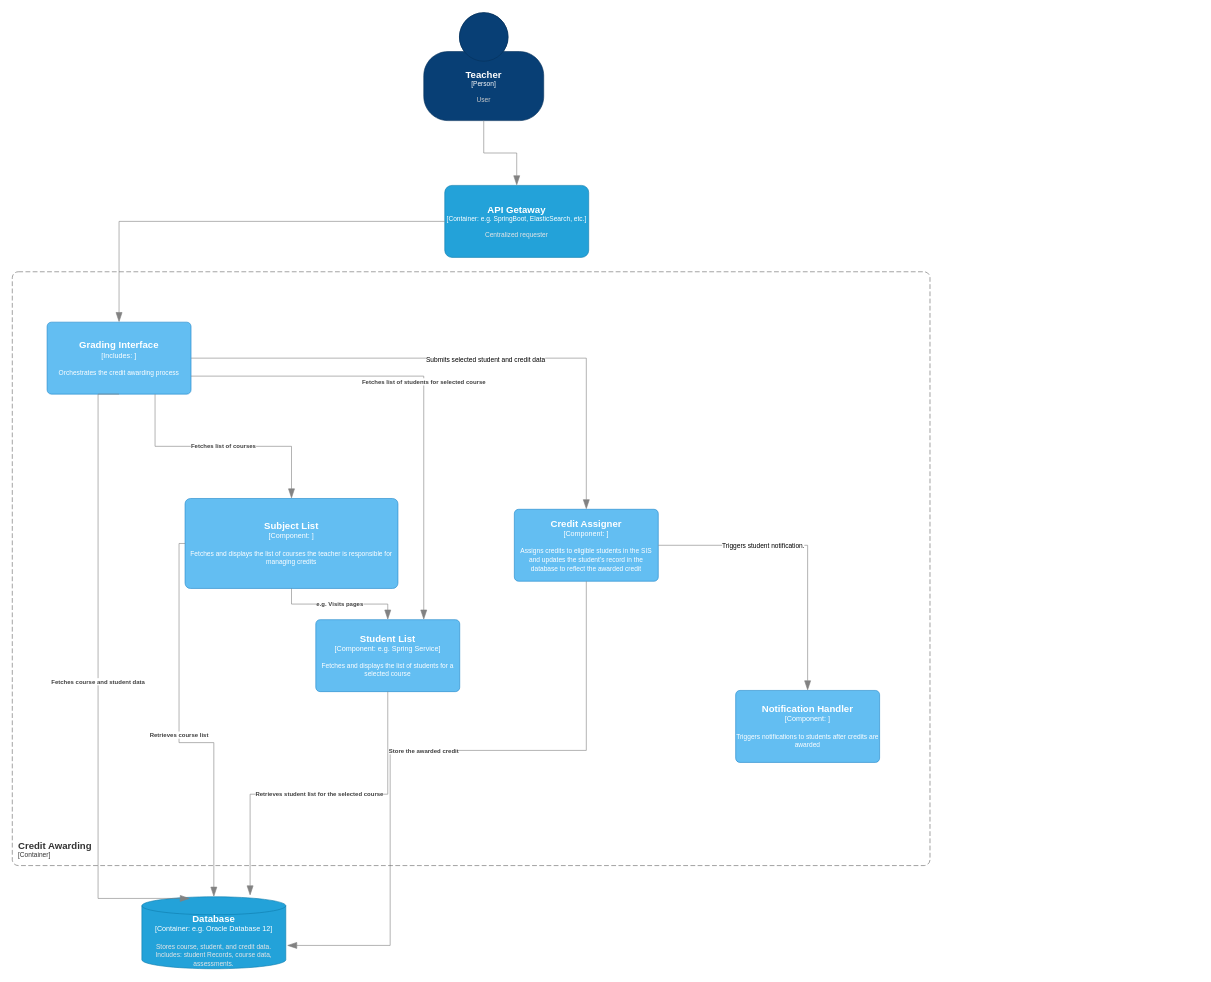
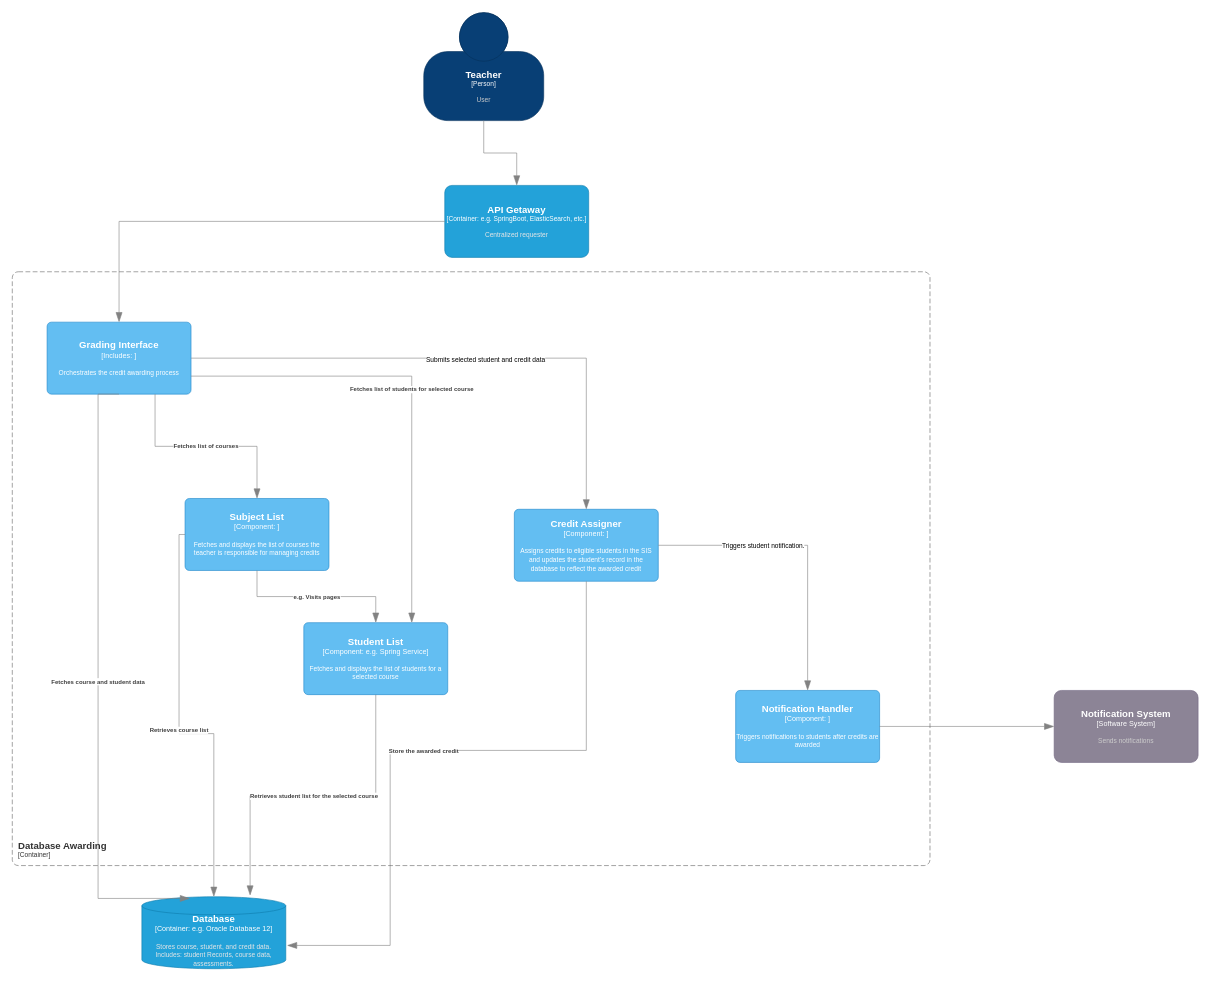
  <mxCell id="0" />
  <mxCell id="1" parent="0" />
  <mxCell id="2" value="&lt;font style=&quot;font-size: 16px&quot;&gt;&lt;b&gt;Teacher&lt;/b&gt;&lt;/font&gt;&lt;div&gt;[Person]&lt;/div&gt;&lt;br&gt;&lt;div&gt;&lt;font style=&quot;font-size: 11px&quot;&gt;&lt;font color=&quot;#cccccc&quot;&gt;User&lt;/font&gt;&lt;/div&gt;" style="html=1;fontSize=11;dashed=0;whiteSpace=wrap;fillColor=#083F75;strokeColor=#06315C;fontColor=#ffffff;shape=mxgraph.c4.person2;align=center;metaEdit=1;points=[[0.5,0,0],[1,0.5,0],[1,0.75,0],[0.75,1,0],[0.5,1,0],[0.25,1,0],[0,0.75,0],[0,0.5,0]];resizable=0;" parent="1" vertex="1"><mxGeometry x="706" y="20" width="200" height="180" as="geometry" /></mxCell>
  <mxCell id="3" value="&lt;font style=&quot;font-size: 16px&quot;&gt;&lt;b&gt;Grading Interface&lt;/b&gt;&lt;/font&gt;&lt;div&gt;[Includes: ]&lt;/div&gt;&lt;br&gt;&lt;div&gt;&lt;font style=&quot;font-size: 11px&quot;&gt;Orchestrates the credit awarding process&lt;/font&gt;&lt;/div&gt;" style="rounded=1;whiteSpace=wrap;html=1;labelBackgroundColor=none;fillColor=#63BEF2;fontColor=#ffffff;align=center;arcSize=6;strokeColor=#2086C9;metaEdit=1;resizable=0;points=[[0.25,0,0],[0.5,0,0],[0.75,0,0],[1,0.25,0],[1,0.5,0],[1,0.75,0],[0.75,1,0],[0.5,1,0],[0.25,1,0],[0,0.75,0],[0,0.5,0],[0,0.25,0]];" parent="1" vertex="1"><mxGeometry x="78" y="536" width="240" height="120" as="geometry" /></mxCell>
  <mxCell id="4" value="&lt;font style=&quot;font-size: 16px&quot;&gt;&lt;b&gt;Database&lt;/b&gt;&lt;/font&gt;&lt;div&gt;[Container:&amp;nbsp;e.g. Oracle Database 12]&lt;/div&gt;&lt;br&gt;&lt;div&gt;&lt;font style=&quot;font-size: 11px&quot;&gt;&lt;font color=&quot;#E6E6E6&quot;&gt;Stores course, student, and credit data. &#10;Includes: student Records, course data, assessments.&lt;/font&gt;&lt;/div&gt;" style="shape=cylinder3;size=15;whiteSpace=wrap;html=1;boundedLbl=1;rounded=0;labelBackgroundColor=none;fillColor=#23A2D9;fontSize=12;fontColor=#ffffff;align=center;strokeColor=#0E7DAD;metaEdit=1;points=[[0.5,0,0],[1,0.25,0],[1,0.5,0],[1,0.75,0],[0.5,1,0],[0,0.75,0],[0,0.5,0],[0,0.25,0]];resizable=0;" parent="1" vertex="1"><mxGeometry x="236" y="1494" width="240" height="120" as="geometry" /></mxCell>
  <mxCell id="5" value="&lt;div style=&quot;text-align: left&quot;&gt;&lt;div style=&quot;text-align: center&quot;&gt;&lt;b&gt;Fetches course and student data&lt;/b&gt;&lt;/div&gt;" style="endArrow=blockThin;html=1;fontSize=10;fontColor=#404040;strokeWidth=1;endFill=1;strokeColor=#828282;elbow=vertical;metaEdit=1;endSize=14;startSize=14;jumpStyle=arc;jumpSize=16;rounded=0;edgeStyle=orthogonalEdgeStyle;exitX=0.5;exitY=1;exitDx=0;exitDy=0;exitPerimeter=0;entryX=0.334;entryY=0.023;entryDx=0;entryDy=0;entryPerimeter=0;" parent="1" source="3" target="4" edge="1"><mxGeometry width="240" relative="1" as="geometry"><mxPoint x="529" y="1015" as="sourcePoint" /><mxPoint x="769" y="1015" as="targetPoint" /><Array as="points"><mxPoint x="163" y="656" /></Array></mxGeometry></mxCell>
  <mxCell id="6" value="&lt;font style=&quot;font-size: 16px&quot;&gt;&lt;b&gt;Credit Assigner&lt;/b&gt;&lt;/font&gt;&lt;div&gt;[Component: ]&lt;/div&gt;&lt;br&gt;&lt;div&gt;&lt;font style=&quot;font-size: 11px&quot;&gt;Assigns credits to eligible students in the SIS and updates the student’s record in the database to reflect the awarded credit&lt;/font&gt;&lt;/div&gt;" style="rounded=1;whiteSpace=wrap;html=1;labelBackgroundColor=none;fillColor=#63BEF2;fontColor=#ffffff;align=center;arcSize=6;strokeColor=#2086C9;metaEdit=1;resizable=0;points=[[0.25,0,0],[0.5,0,0],[0.75,0,0],[1,0.25,0],[1,0.5,0],[1,0.75,0],[0.75,1,0],[0.5,1,0],[0.25,1,0],[0,0.75,0],[0,0.5,0],[0,0.25,0]];" parent="1" vertex="1"><mxGeometry x="857" y="848" width="240" height="120" as="geometry" /></mxCell>
  <mxCell id="7" value="&lt;font style=&quot;font-size: 16px&quot;&gt;&lt;b&gt;Notification Handler&lt;/b&gt;&lt;/font&gt;&lt;div&gt;[Component: ]&lt;/div&gt;&lt;br&gt;&lt;div&gt;&lt;font style=&quot;font-size: 11px&quot;&gt;Triggers notifications to students after credits are awarded&lt;/font&gt;&lt;/div&gt;" style="rounded=1;whiteSpace=wrap;html=1;labelBackgroundColor=none;fillColor=#63BEF2;fontColor=#ffffff;align=center;arcSize=6;strokeColor=#2086C9;metaEdit=1;resizable=0;points=[[0.25,0,0],[0.5,0,0],[0.75,0,0],[1,0.25,0],[1,0.5,0],[1,0.75,0],[0.75,1,0],[0.5,1,0],[0.25,1,0],[0,0.75,0],[0,0.5,0],[0,0.25,0]];" parent="1" vertex="1"><mxGeometry x="1226" y="1150" width="240" height="120" as="geometry" /></mxCell>
+ <mxCell id="8" value="&lt;font style=&quot;font-size: 16px&quot;&gt;&lt;b&gt;Notification System&lt;/b&gt;&lt;/font&gt;&lt;div&gt;[Software System]&lt;/div&gt;&lt;br&gt;&lt;div&gt;&lt;font style=&quot;font-size: 11px&quot;&gt;&lt;font color=&quot;#cccccc&quot;&gt;Sends notifications&lt;/font&gt;&lt;/div&gt;" style="rounded=1;whiteSpace=wrap;html=1;labelBackgroundColor=none;fillColor=#8C8496;fontColor=#ffffff;align=center;arcSize=10;strokeColor=#736782;metaEdit=1;resizable=0;points=[[0.25,0,0],[0.5,0,0],[0.75,0,0],[1,0.25,0],[1,0.5,0],[1,0.75,0],[0.75,1,0],[0.5,1,0],[0.25,1,0],[0,0.75,0],[0,0.5,0],[0,0.25,0]];" parent="1" vertex="1"><mxGeometry x="1757" y="1150" width="240" height="120" as="geometry" /></mxCell>
  <mxCell id="9" value="&lt;div style=&quot;text-align: left&quot;&gt;&lt;div style=&quot;text-align: center&quot;&gt;&lt;b&gt;Store the awarded credit&lt;/b&gt;&lt;/div&gt;" style="endArrow=blockThin;html=1;fontSize=10;fontColor=#404040;strokeWidth=1;endFill=1;strokeColor=#828282;elbow=vertical;metaEdit=1;endSize=14;startSize=14;jumpStyle=arc;jumpSize=16;rounded=0;edgeStyle=orthogonalEdgeStyle;exitX=0.5;exitY=1;exitDx=0;exitDy=0;exitPerimeter=0;entryX=1.009;entryY=0.676;entryDx=0;entryDy=0;entryPerimeter=0;" parent="1" source="6" target="4" edge="1"><mxGeometry width="240" relative="1" as="geometry"><mxPoint x="623" y="1238" as="sourcePoint" /><mxPoint x="863" y="1238" as="targetPoint" /><Array as="points"><mxPoint x="968" y="1250" /><mxPoint x="650" y="1250" /><mxPoint x="650" y="1486" /></Array></mxGeometry></mxCell>
  <mxCell id="10" value="" style="endArrow=blockThin;html=1;fontSize=10;fontColor=#404040;strokeWidth=1;endFill=1;strokeColor=#828282;elbow=vertical;metaEdit=1;endSize=14;startSize=14;jumpStyle=arc;jumpSize=16;rounded=0;edgeStyle=orthogonalEdgeStyle;exitX=1;exitY=0.5;exitDx=0;exitDy=0;exitPerimeter=0;entryX=0.5;entryY=0;entryDx=0;entryDy=0;entryPerimeter=0;" parent="1" source="6" target="7" edge="1"><mxGeometry width="240" relative="1" as="geometry"><mxPoint x="623" y="1238" as="sourcePoint" /><mxPoint x="863" y="1238" as="targetPoint" /></mxGeometry></mxCell>
  <mxCell id="11" value="Triggers student notification." style="edgeLabel;html=1;align=center;verticalAlign=middle;resizable=0;points=[];" parent="10" connectable="0" vertex="1"><mxGeometry x="-0.287" relative="1" as="geometry"><mxPoint x="-1" as="offset" /></mxGeometry></mxCell>
  <mxCell id="12" value="" style="endArrow=blockThin;html=1;fontSize=10;fontColor=#404040;strokeWidth=1;endFill=1;strokeColor=#828282;elbow=vertical;metaEdit=1;endSize=14;startSize=14;jumpStyle=arc;jumpSize=16;rounded=0;edgeStyle=orthogonalEdgeStyle;exitX=1;exitY=0.5;exitDx=0;exitDy=0;exitPerimeter=0;entryX=0.5;entryY=0;entryDx=0;entryDy=0;entryPerimeter=0;" parent="1" source="3" target="6" edge="1"><mxGeometry width="240" relative="1" as="geometry"><mxPoint x="595" y="845" as="sourcePoint" /><mxPoint x="835" y="845" as="targetPoint" /></mxGeometry></mxCell>
  <mxCell id="13" value="Submits selected student and credit data" style="edgeLabel;html=1;align=center;verticalAlign=middle;resizable=0;points=[];" parent="12" connectable="0" vertex="1"><mxGeometry x="0.075" y="-2" relative="1" as="geometry"><mxPoint as="offset" /></mxGeometry></mxCell>
+ <mxCell id="14" value="" style="endArrow=blockThin;html=1;fontSize=10;fontColor=#404040;strokeWidth=1;endFill=1;strokeColor=#828282;elbow=vertical;metaEdit=1;endSize=14;startSize=14;jumpStyle=arc;jumpSize=16;rounded=0;edgeStyle=orthogonalEdgeStyle;exitX=1;exitY=0.5;exitDx=0;exitDy=0;exitPerimeter=0;entryX=0;entryY=0.5;entryDx=0;entryDy=0;entryPerimeter=0;" parent="1" source="7" target="8" edge="1"><mxGeometry width="240" relative="1" as="geometry"><mxPoint x="624" y="1096" as="sourcePoint" /><mxPoint x="864" y="1096" as="targetPoint" /></mxGeometry></mxCell>
  <mxCell id="15" value="&lt;font style=&quot;font-size: 16px&quot;&gt;&lt;b&gt;API Getaway&lt;/b&gt;&lt;/font&gt;&lt;div&gt;[Container: e.g. SpringBoot, ElasticSearch, etc.]&lt;/div&gt;&lt;br&gt;&lt;div&gt;&lt;font style=&quot;font-size: 11px&quot;&gt;&lt;font color=&quot;#E6E6E6&quot;&gt;Centralized requester&lt;/font&gt;&lt;/div&gt;" style="rounded=1;whiteSpace=wrap;html=1;fontSize=11;labelBackgroundColor=none;fillColor=#23A2D9;fontColor=#ffffff;align=center;arcSize=10;strokeColor=#0E7DAD;metaEdit=1;resizable=0;points=[[0.25,0,0],[0.5,0,0],[0.75,0,0],[1,0.25,0],[1,0.5,0],[1,0.75,0],[0.75,1,0],[0.5,1,0],[0.25,1,0],[0,0.75,0],[0,0.5,0],[0,0.25,0]];" parent="1" vertex="1"><mxGeometry x="741" y="308" width="240" height="120" as="geometry" /></mxCell>
  <mxCell id="16" value="" style="endArrow=blockThin;html=1;fontSize=10;fontColor=#404040;strokeWidth=1;endFill=1;strokeColor=#828282;elbow=vertical;metaEdit=1;endSize=14;startSize=14;jumpStyle=arc;jumpSize=16;rounded=0;edgeStyle=orthogonalEdgeStyle;exitX=0.5;exitY=1;exitDx=0;exitDy=0;exitPerimeter=0;entryX=0.5;entryY=0;entryDx=0;entryDy=0;entryPerimeter=0;" parent="1" source="2" target="15" edge="1"><mxGeometry width="240" relative="1" as="geometry"><mxPoint x="694" y="585" as="sourcePoint" /><mxPoint x="779" y="315" as="targetPoint" /></mxGeometry></mxCell>
  <mxCell id="17" value="" style="endArrow=blockThin;html=1;fontSize=10;fontColor=#404040;strokeWidth=1;endFill=1;strokeColor=#828282;elbow=vertical;metaEdit=1;endSize=14;startSize=14;jumpStyle=arc;jumpSize=16;rounded=0;edgeStyle=orthogonalEdgeStyle;exitX=0;exitY=0.5;exitDx=0;exitDy=0;exitPerimeter=0;entryX=0.5;entryY=0;entryDx=0;entryDy=0;entryPerimeter=0;" parent="1" source="15" target="3" edge="1"><mxGeometry width="240" relative="1" as="geometry"><mxPoint x="694" y="585" as="sourcePoint" /><mxPoint x="934" y="585" as="targetPoint" /></mxGeometry></mxCell>
- <mxCell id="18" value="&lt;font style=&quot;font-size: 16px&quot;&gt;&lt;b&gt;&lt;div style=&quot;text-align: left&quot;&gt;Credit Awarding&lt;/div&gt;&lt;/b&gt;&lt;/font&gt;&lt;div style=&quot;text-align: left&quot;&gt;[Container]&lt;/div&gt;" style="rounded=1;fontSize=11;whiteSpace=wrap;html=1;dashed=1;arcSize=20;fillColor=none;strokeColor=#666666;fontColor=#333333;labelBackgroundColor=none;align=left;verticalAlign=bottom;labelBorderColor=none;spacingTop=0;spacing=10;dashPattern=8 4;metaEdit=1;rotatable=0;perimeter=rectanglePerimeter;noLabel=0;labelPadding=0;allowArrows=0;connectable=0;expand=0;recursiveResize=0;editable=1;pointerEvents=0;absoluteArcSize=1;points=[[0.25,0,0],[0.5,0,0],[0.75,0,0],[1,0.25,0],[1,0.5,0],[1,0.75,0],[0.75,1,0],[0.5,1,0],[0.25,1,0],[0,0.75,0],[0,0.5,0],[0,0.25,0]];" parent="1" vertex="1"><mxGeometry x="20" y="452" width="1530" height="990" as="geometry" /></mxCell>
- <mxCell id="19" value="&lt;font style=&quot;font-size: 16px&quot;&gt;&lt;b&gt;Subject List&lt;/b&gt;&lt;/font&gt;&lt;div&gt;[Component: ]&lt;/div&gt;&lt;br&gt;&lt;div&gt;&lt;font style=&quot;font-size: 11px&quot;&gt;Fetches and displays the list of courses the teacher is responsible for managing credits&lt;/font&gt;&lt;/div&gt;" style="rounded=1;whiteSpace=wrap;html=1;labelBackgroundColor=none;fillColor=#63BEF2;fontColor=#ffffff;align=center;arcSize=6;strokeColor=#2086C9;metaEdit=1;resizable=0;points=[[0.25,0,0],[0.5,0,0],[0.75,0,0],[1,0.25,0],[1,0.5,0],[1,0.75,0],[0.75,1,0],[0.5,1,0],[0.25,1,0],[0,0.75,0],[0,0.5,0],[0,0.25,0]];" parent="1" vertex="1"><mxGeometry x="308" y="830" width="355" height="150" as="geometry" /></mxCell>
- <mxCell id="20" value="&lt;font style=&quot;font-size: 16px&quot;&gt;&lt;b&gt;Student List&lt;/b&gt;&lt;/font&gt;&lt;div&gt;[Component: e.g. Spring Service]&lt;/div&gt;&lt;br&gt;&lt;div&gt;&lt;font style=&quot;font-size: 11px&quot;&gt;Fetches and displays the list of students for a selected course&lt;/font&gt;&lt;/div&gt;" style="rounded=1;whiteSpace=wrap;html=1;labelBackgroundColor=none;fillColor=#63BEF2;fontColor=#ffffff;align=center;arcSize=6;strokeColor=#2086C9;metaEdit=1;resizable=0;points=[[0.25,0,0],[0.5,0,0],[0.75,0,0],[1,0.25,0],[1,0.5,0],[1,0.75,0],[0.75,1,0],[0.5,1,0],[0.25,1,0],[0,0.75,0],[0,0.5,0],[0,0.25,0]];" parent="1" vertex="1"><mxGeometry x="526" y="1032" width="240" height="120" as="geometry" /></mxCell>
+ <mxCell id="18" value="&lt;font style=&quot;font-size: 16px&quot;&gt;&lt;b&gt;&lt;div style=&quot;text-align: left&quot;&gt;Database Awarding&lt;/div&gt;&lt;/b&gt;&lt;/font&gt;&lt;div style=&quot;text-align: left&quot;&gt;[Container]&lt;/div&gt;" style="rounded=1;fontSize=11;whiteSpace=wrap;html=1;dashed=1;arcSize=20;fillColor=none;strokeColor=#666666;fontColor=#333333;labelBackgroundColor=none;align=left;verticalAlign=bottom;labelBorderColor=none;spacingTop=0;spacing=10;dashPattern=8 4;metaEdit=1;rotatable=0;perimeter=rectanglePerimeter;noLabel=0;labelPadding=0;allowArrows=0;connectable=0;expand=0;recursiveResize=0;editable=1;pointerEvents=0;absoluteArcSize=1;points=[[0.25,0,0],[0.5,0,0],[0.75,0,0],[1,0.25,0],[1,0.5,0],[1,0.75,0],[0.75,1,0],[0.5,1,0],[0.25,1,0],[0,0.75,0],[0,0.5,0],[0,0.25,0]];" parent="1" vertex="1"><mxGeometry x="20" y="452" width="1530" height="990" as="geometry" /></mxCell>
+ <mxCell id="19" value="&lt;font style=&quot;font-size: 16px&quot;&gt;&lt;b&gt;Subject List&lt;/b&gt;&lt;/font&gt;&lt;div&gt;[Component: ]&lt;/div&gt;&lt;br&gt;&lt;div&gt;&lt;font style=&quot;font-size: 11px&quot;&gt;Fetches and displays the list of courses the teacher is responsible for managing credits&lt;/font&gt;&lt;/div&gt;" style="rounded=1;whiteSpace=wrap;html=1;labelBackgroundColor=none;fillColor=#63BEF2;fontColor=#ffffff;align=center;arcSize=6;strokeColor=#2086C9;metaEdit=1;resizable=0;points=[[0.25,0,0],[0.5,0,0],[0.75,0,0],[1,0.25,0],[1,0.5,0],[1,0.75,0],[0.75,1,0],[0.5,1,0],[0.25,1,0],[0,0.75,0],[0,0.5,0],[0,0.25,0]];" parent="1" vertex="1"><mxGeometry x="308" y="830" width="240" height="120" as="geometry" /></mxCell>
+ <mxCell id="20" value="&lt;font style=&quot;font-size: 16px&quot;&gt;&lt;b&gt;Student List&lt;/b&gt;&lt;/font&gt;&lt;div&gt;[Component: e.g. Spring Service]&lt;/div&gt;&lt;br&gt;&lt;div&gt;&lt;font style=&quot;font-size: 11px&quot;&gt;Fetches and displays the list of students for a selected course&lt;/font&gt;&lt;/div&gt;" style="rounded=1;whiteSpace=wrap;html=1;labelBackgroundColor=none;fillColor=#63BEF2;fontColor=#ffffff;align=center;arcSize=6;strokeColor=#2086C9;metaEdit=1;resizable=0;points=[[0.25,0,0],[0.5,0,0],[0.75,0,0],[1,0.25,0],[1,0.5,0],[1,0.75,0],[0.75,1,0],[0.5,1,0],[0.25,1,0],[0,0.75,0],[0,0.5,0],[0,0.25,0]];" parent="1" vertex="1"><mxGeometry x="506" y="1037" width="240" height="120" as="geometry" /></mxCell>
  <mxCell id="21" value="&lt;div style=&quot;text-align: left&quot;&gt;&lt;div style=&quot;text-align: center&quot;&gt;&lt;b&gt;Fetches list of courses&lt;/b&gt;&lt;/div&gt;" style="endArrow=blockThin;html=1;fontSize=10;fontColor=#404040;strokeWidth=1;endFill=1;strokeColor=#828282;elbow=vertical;metaEdit=1;endSize=14;startSize=14;jumpStyle=arc;jumpSize=16;rounded=0;edgeStyle=orthogonalEdgeStyle;exitX=0.75;exitY=1;exitDx=0;exitDy=0;exitPerimeter=0;entryX=0.5;entryY=0;entryDx=0;entryDy=0;entryPerimeter=0;" parent="1" source="3" target="19" edge="1"><mxGeometry width="240" relative="1" as="geometry"><mxPoint x="650" y="920" as="sourcePoint" /><mxPoint x="890" y="920" as="targetPoint" /></mxGeometry></mxCell>
  <mxCell id="22" value="&lt;div style=&quot;text-align: left&quot;&gt;&lt;div style=&quot;text-align: center&quot;&gt;&lt;b&gt;e.g. Visits pages&lt;/b&gt;&lt;/div&gt;" style="endArrow=blockThin;html=1;fontSize=10;fontColor=#404040;strokeWidth=1;endFill=1;strokeColor=#828282;elbow=vertical;metaEdit=1;endSize=14;startSize=14;jumpStyle=arc;jumpSize=16;rounded=0;edgeStyle=orthogonalEdgeStyle;exitX=0.5;exitY=1;exitDx=0;exitDy=0;exitPerimeter=0;entryX=0.5;entryY=0;entryDx=0;entryDy=0;entryPerimeter=0;" parent="1" source="19" target="20" edge="1"><mxGeometry width="240" relative="1" as="geometry"><mxPoint x="650" y="1118" as="sourcePoint" /><mxPoint x="890" y="1118" as="targetPoint" /></mxGeometry></mxCell>
  <mxCell id="23" value="&lt;div style=&quot;text-align: left&quot;&gt;&lt;div style=&quot;text-align: center&quot;&gt;&lt;b&gt;Retrieves course list&lt;/b&gt;&lt;/div&gt;" style="endArrow=blockThin;html=1;fontSize=10;fontColor=#404040;strokeWidth=1;endFill=1;strokeColor=#828282;elbow=vertical;metaEdit=1;endSize=14;startSize=14;jumpStyle=arc;jumpSize=16;rounded=0;edgeStyle=orthogonalEdgeStyle;exitX=0;exitY=0.5;exitDx=0;exitDy=0;exitPerimeter=0;" parent="1" source="19" target="4" edge="1"><mxGeometry width="240" relative="1" as="geometry"><mxPoint x="650" y="1118" as="sourcePoint" /><mxPoint x="890" y="1118" as="targetPoint" /></mxGeometry></mxCell>
  <mxCell id="24" value="&lt;div style=&quot;text-align: left&quot;&gt;&lt;div style=&quot;text-align: center&quot;&gt;&lt;b&gt;Retrieves student list for the selected course&lt;/b&gt;&lt;/div&gt;" style="endArrow=blockThin;html=1;fontSize=10;fontColor=#404040;strokeWidth=1;endFill=1;strokeColor=#828282;elbow=vertical;metaEdit=1;endSize=14;startSize=14;jumpStyle=arc;jumpSize=16;rounded=0;edgeStyle=orthogonalEdgeStyle;exitX=0.5;exitY=1;exitDx=0;exitDy=0;exitPerimeter=0;entryX=0.752;entryY=-0.018;entryDx=0;entryDy=0;entryPerimeter=0;" parent="1" source="20" target="4" edge="1"><mxGeometry width="240" relative="1" as="geometry"><mxPoint x="650" y="1118" as="sourcePoint" /><mxPoint x="890" y="1118" as="targetPoint" /></mxGeometry></mxCell>
  <mxCell id="25" value="&lt;div style=&quot;text-align: left&quot;&gt;&lt;div style=&quot;text-align: center&quot;&gt;&lt;b&gt;Fetches list of students for selected course&lt;/b&gt;&lt;/div&gt;" style="endArrow=blockThin;html=1;fontSize=10;fontColor=#404040;strokeWidth=1;endFill=1;strokeColor=#828282;elbow=vertical;metaEdit=1;endSize=14;startSize=14;jumpStyle=arc;jumpSize=16;rounded=0;edgeStyle=orthogonalEdgeStyle;exitX=1;exitY=0.75;exitDx=0;exitDy=0;exitPerimeter=0;entryX=0.75;entryY=0;entryDx=0;entryDy=0;entryPerimeter=0;" parent="1" source="3" target="20" edge="1"><mxGeometry width="240" relative="1" as="geometry"><mxPoint x="650" y="1046" as="sourcePoint" /><mxPoint x="890" y="1046" as="targetPoint" /></mxGeometry></mxCell>
